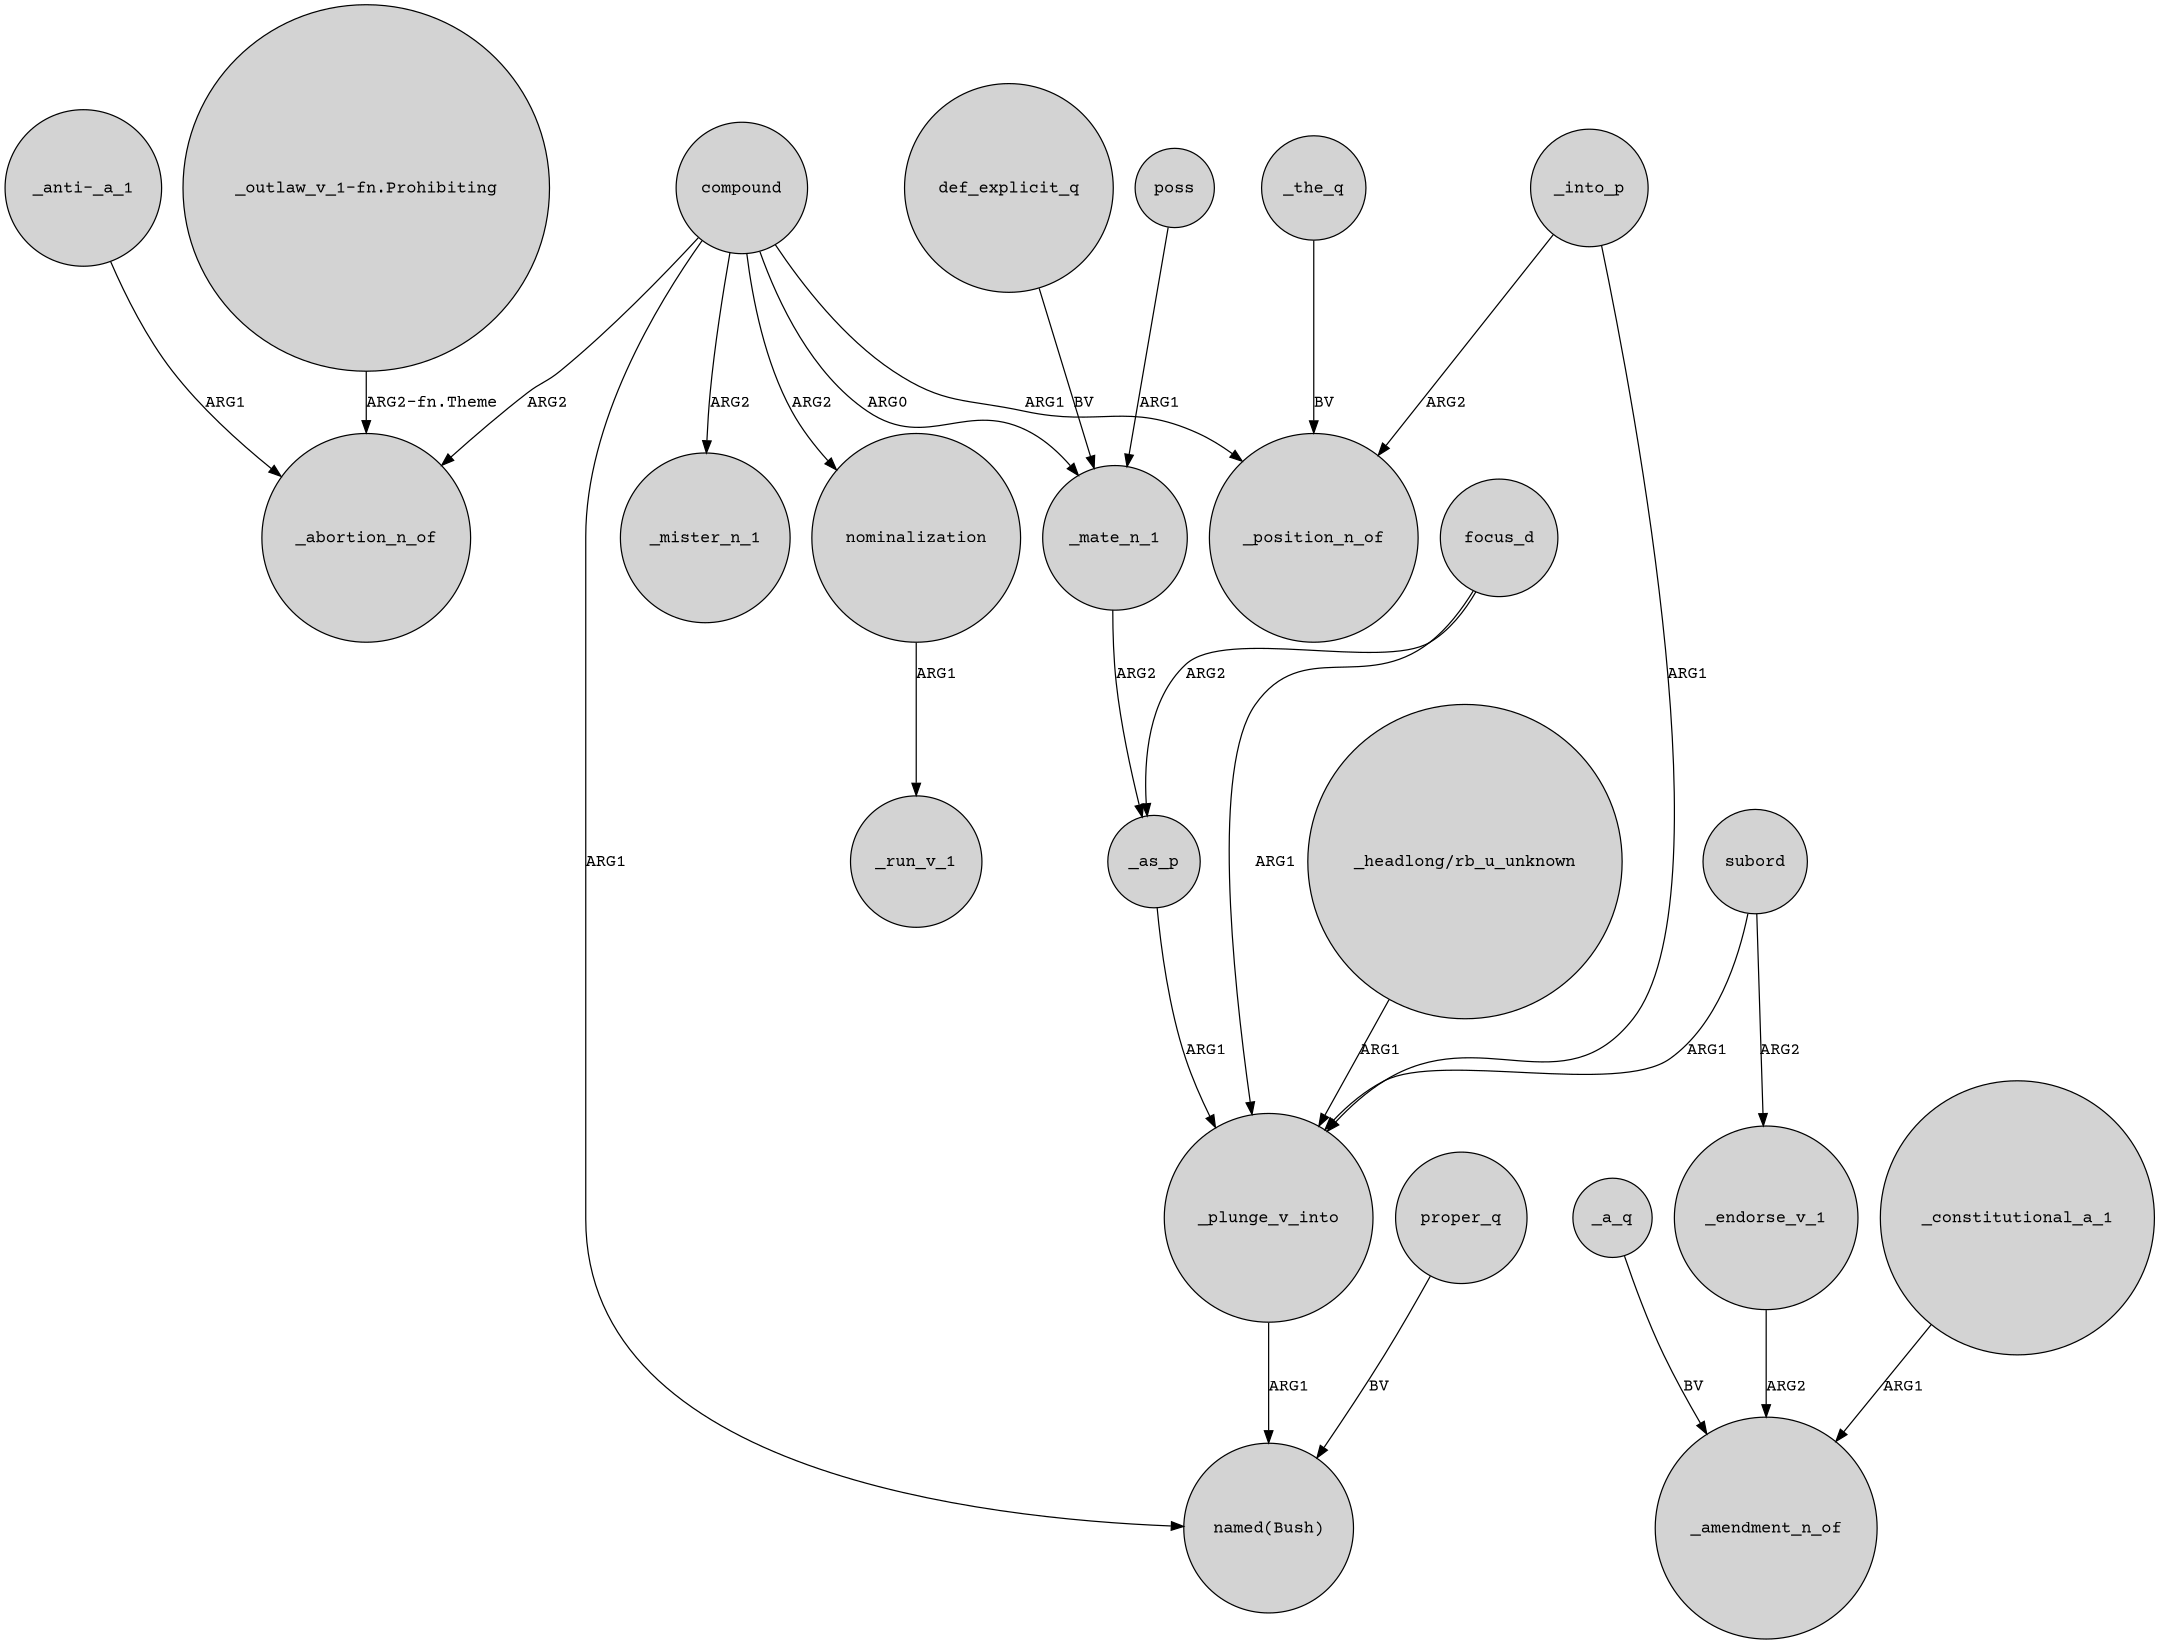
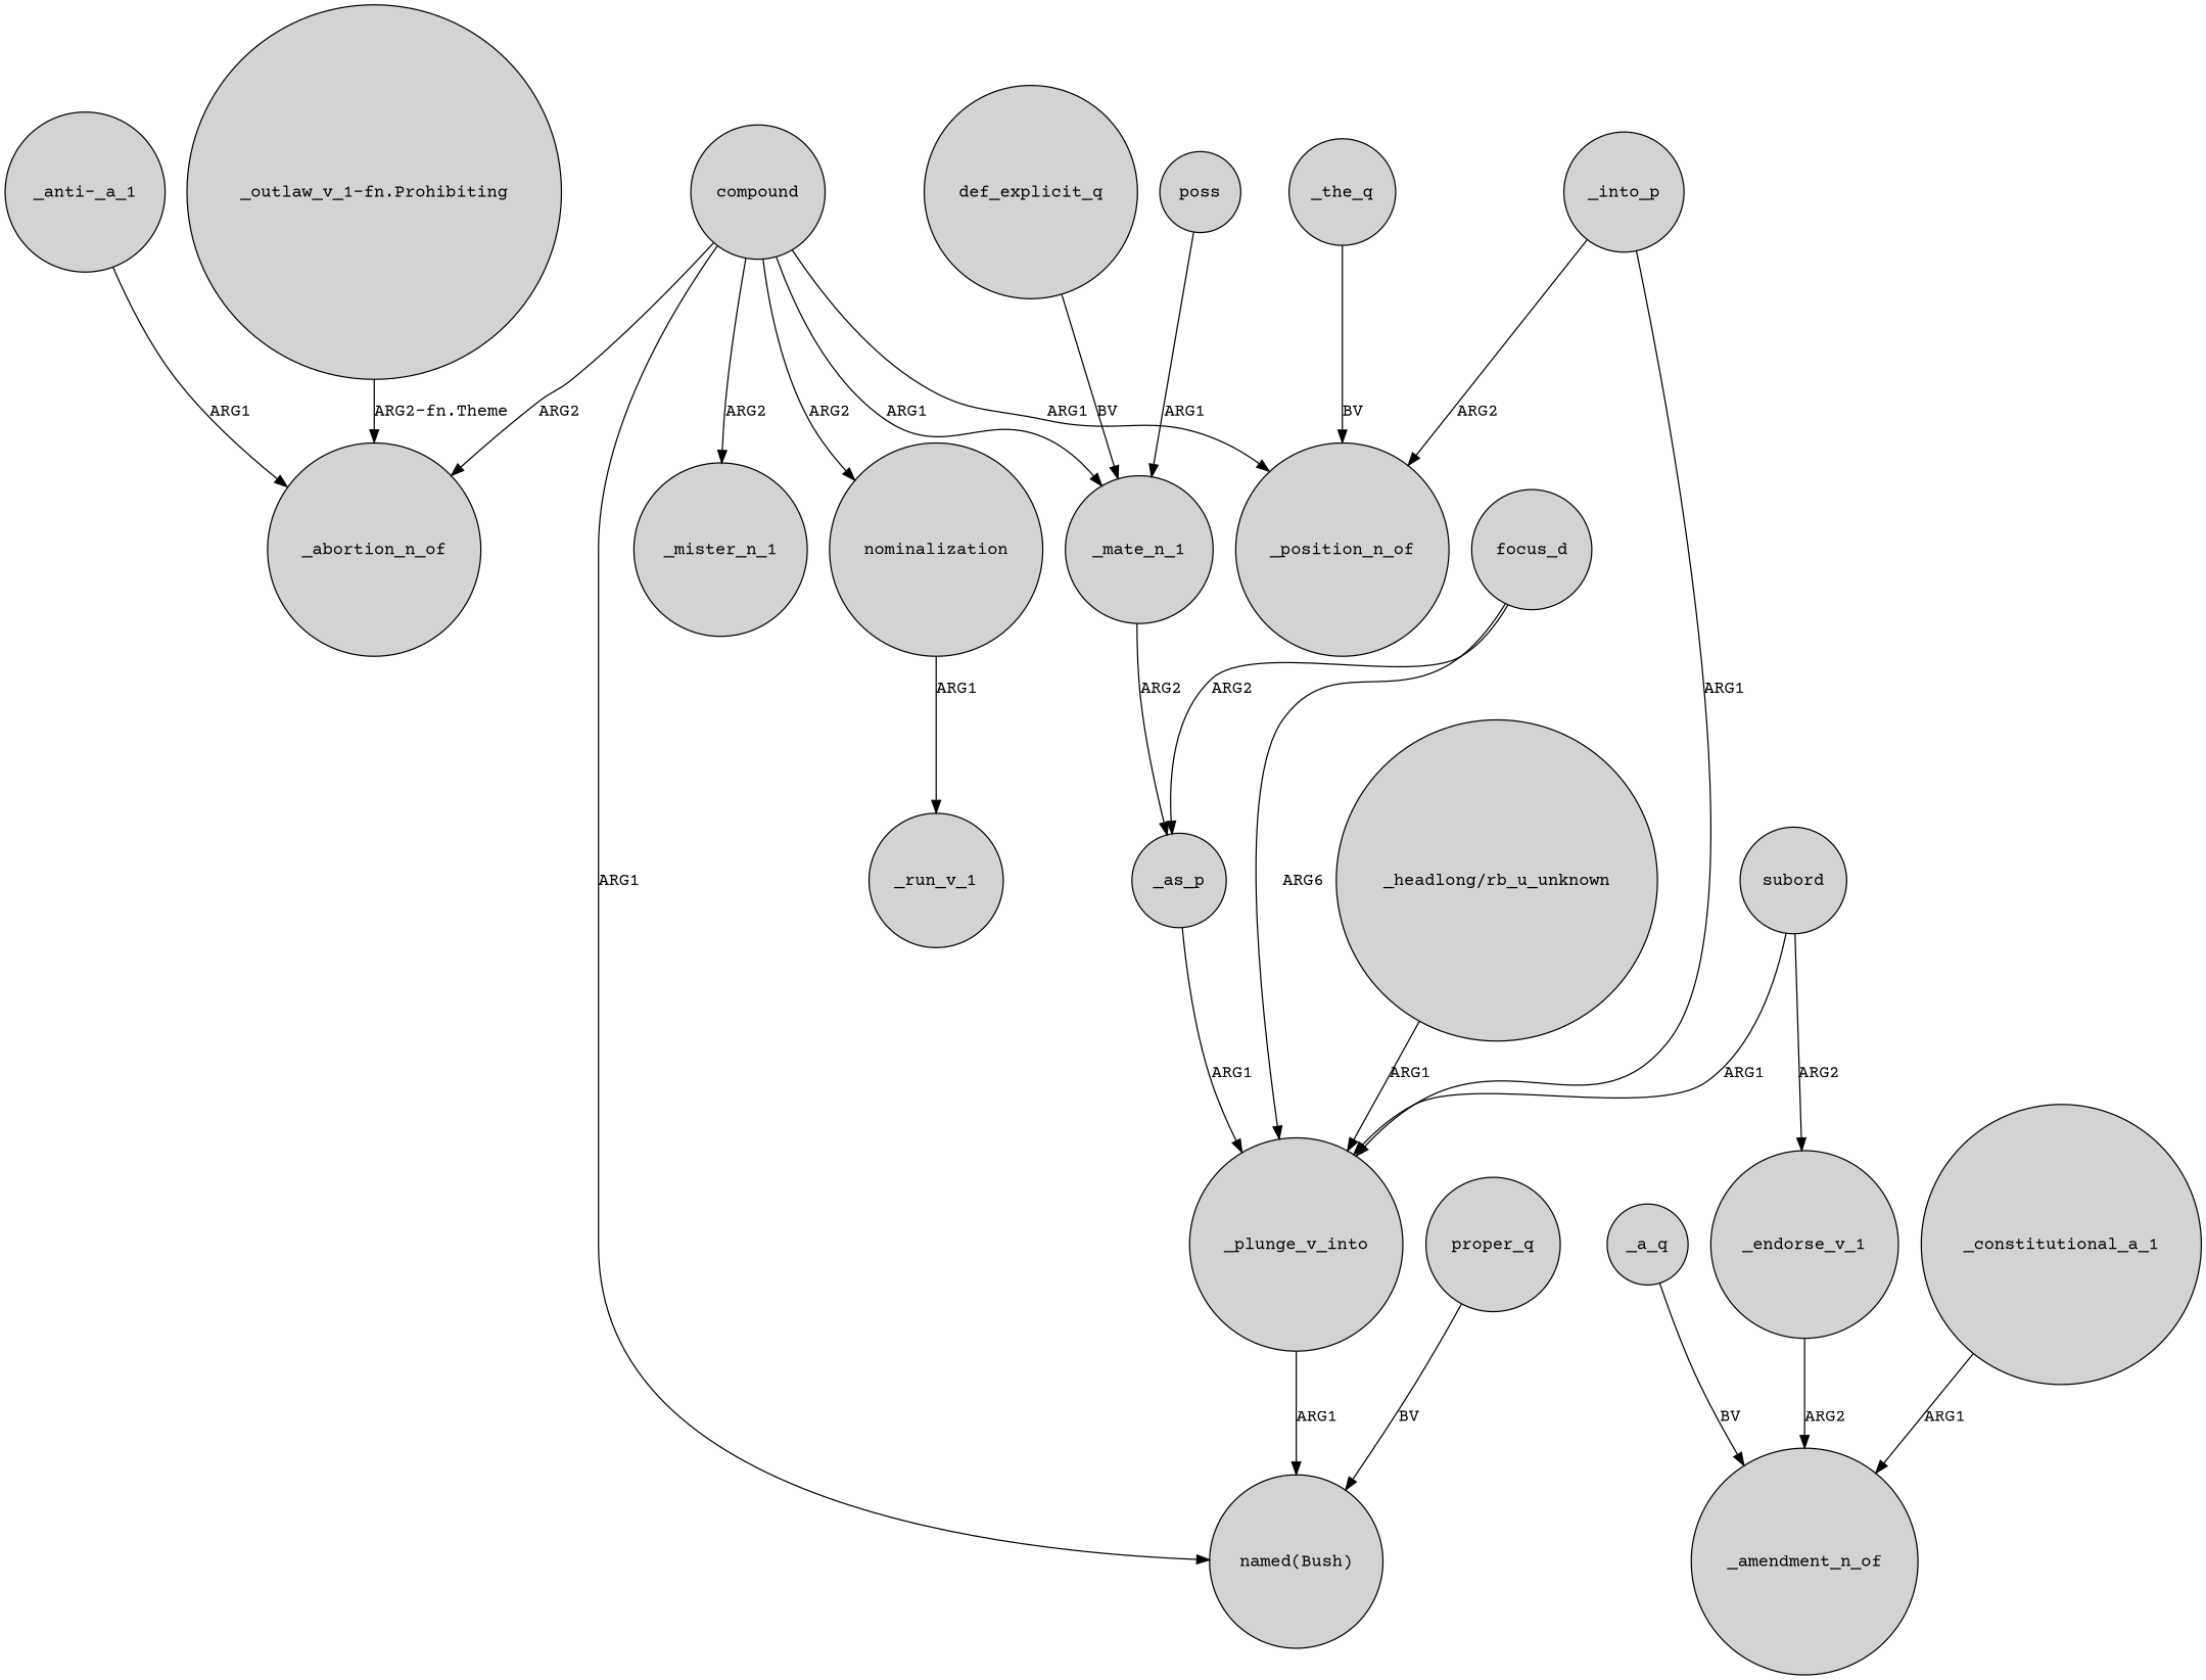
  digraph {
    fontname="Courier Prime"
    node [fontname="Courier Prime" shape=circle style=filled]
    edge [fontname="Courier Prime"]
    "_anti-_a_1"
    _abortion_n_of
    compound
    "named(Bush)"
    _position_n_of
    _mister_n_1
    _mate_n_1
    nominalization
    _as_p
    _run_v_1
    "_outlaw_v_1-fn.Prohibiting"
    _a_q
    _amendment_n_of
    _plunge_v_into
    _into_p
    focus_d
    "_headlong/rb_u_unknown"
    _the_q
    _endorse_v_1
    poss
    subord
    proper_q
    _constitutional_a_1
    def_explicit_q
    "_anti-_a_1" -> _abortion_n_of [label=ARG1]
    compound -> _abortion_n_of [label=ARG2]
    compound -> "named(Bush)" [label=ARG1]
    compound -> _position_n_of [label=ARG1]
    compound -> _mister_n_1 [label=ARG2]
-   compound -> _mate_n_1 [label=ARG0]
+   compound -> _mate_n_1 [label=ARG1]
    compound -> nominalization [label=ARG2]
    _mate_n_1 -> _as_p [label=ARG2]
    nominalization -> _run_v_1 [label=ARG1]
    _as_p -> _plunge_v_into [label=ARG1]
    "_outlaw_v_1-fn.Prohibiting" -> _abortion_n_of [label="ARG2-fn.Theme"]
    _a_q -> _amendment_n_of [label=BV]
    _plunge_v_into -> "named(Bush)" [label=ARG1]
    _into_p -> _position_n_of [label=ARG2]
    _into_p -> _plunge_v_into [label=ARG1]
    focus_d -> _as_p [label=ARG2]
-   focus_d -> _plunge_v_into [label=ARG1]
+   focus_d -> _plunge_v_into [label=ARG6]
    "_headlong/rb_u_unknown" -> _plunge_v_into [label=ARG1]
    _the_q -> _position_n_of [label=BV]
    _endorse_v_1 -> _amendment_n_of [label=ARG2]
    poss -> _mate_n_1 [label=ARG1]
    subord -> _plunge_v_into [label=ARG1]
    subord -> _endorse_v_1 [label=ARG2]
    proper_q -> "named(Bush)" [label=BV]
    _constitutional_a_1 -> _amendment_n_of [label=ARG1]
    def_explicit_q -> _mate_n_1 [label=BV]
  }
